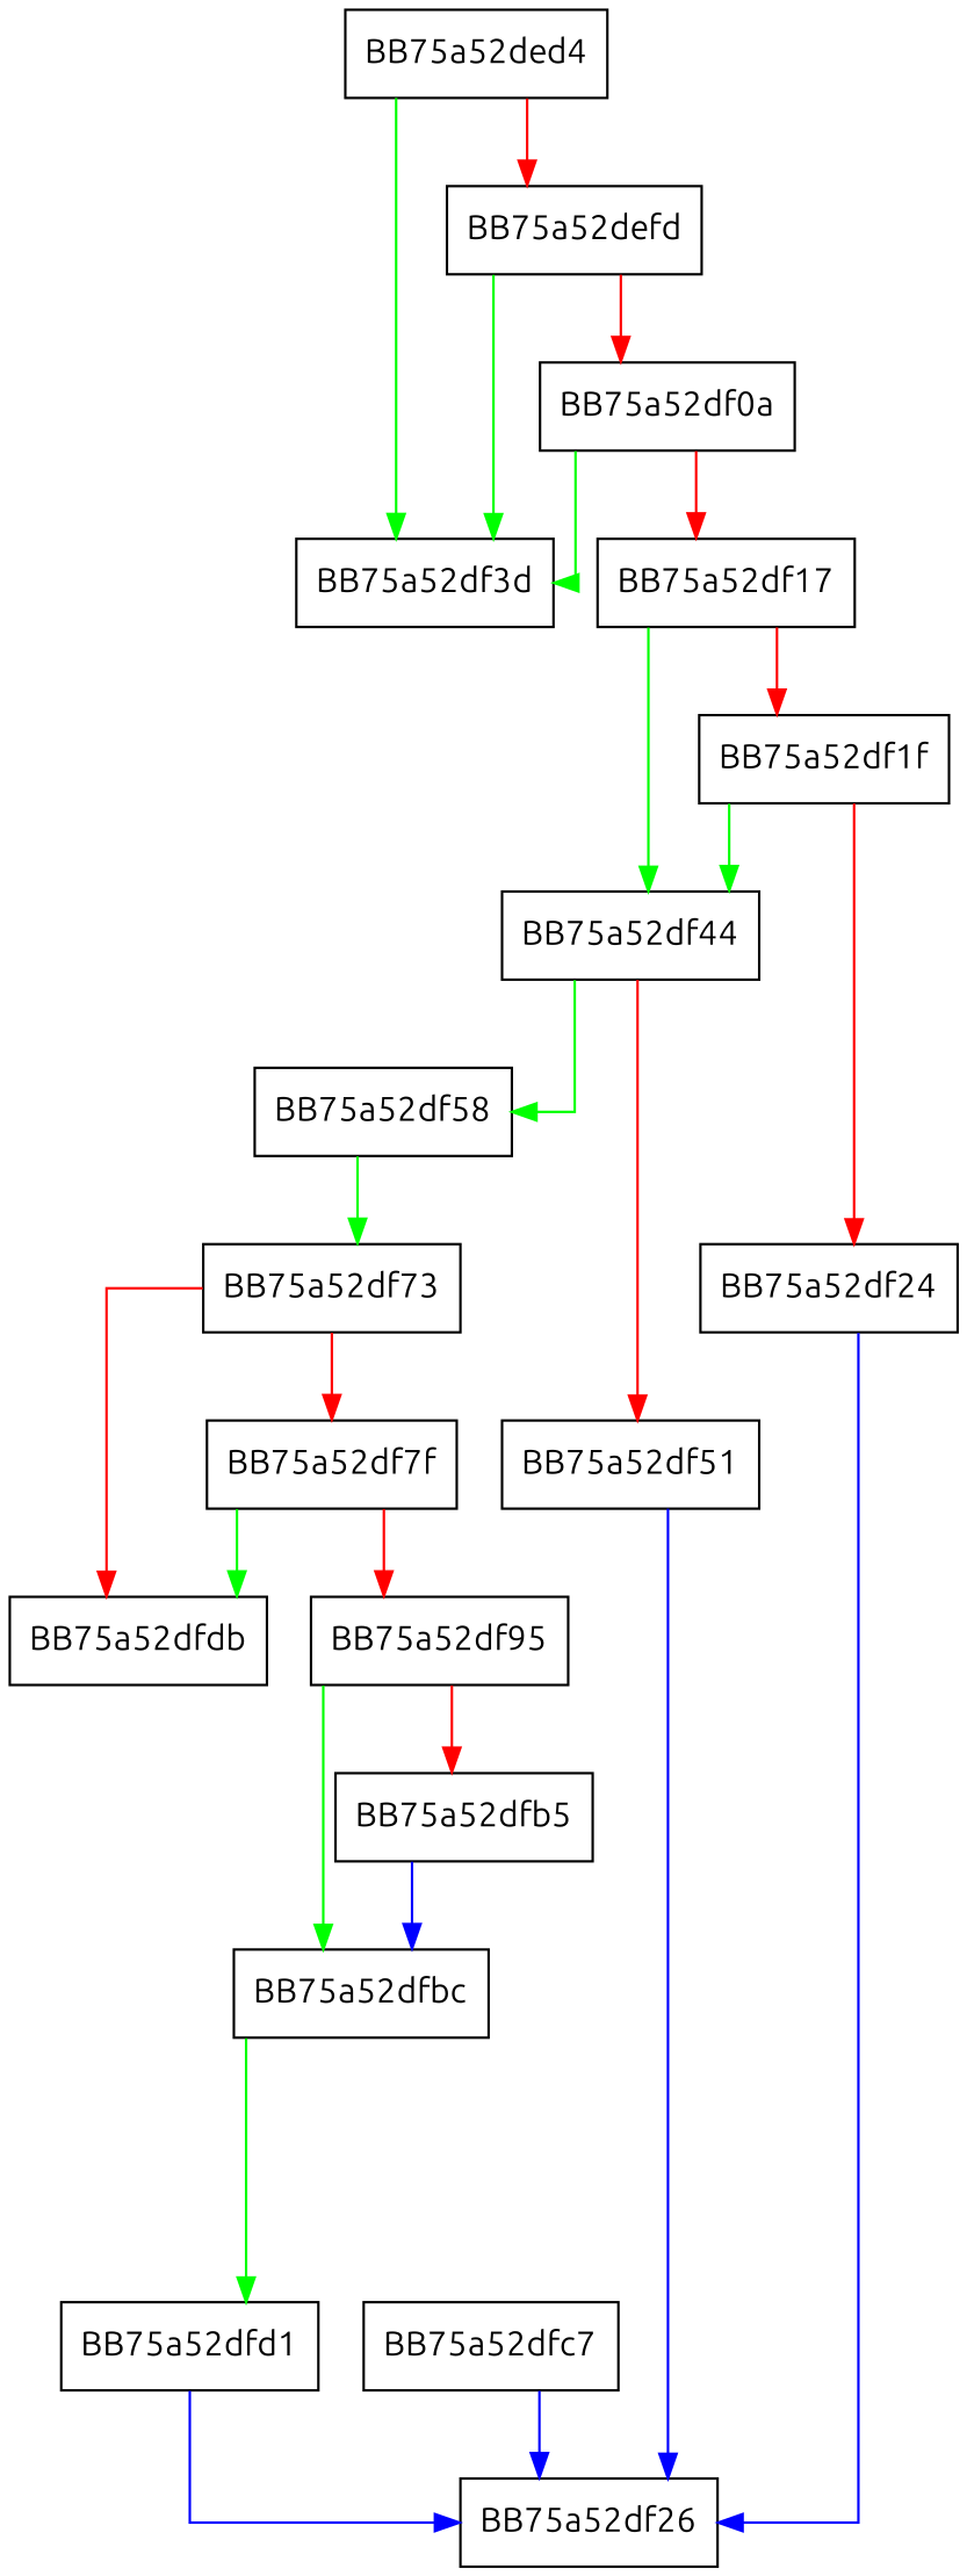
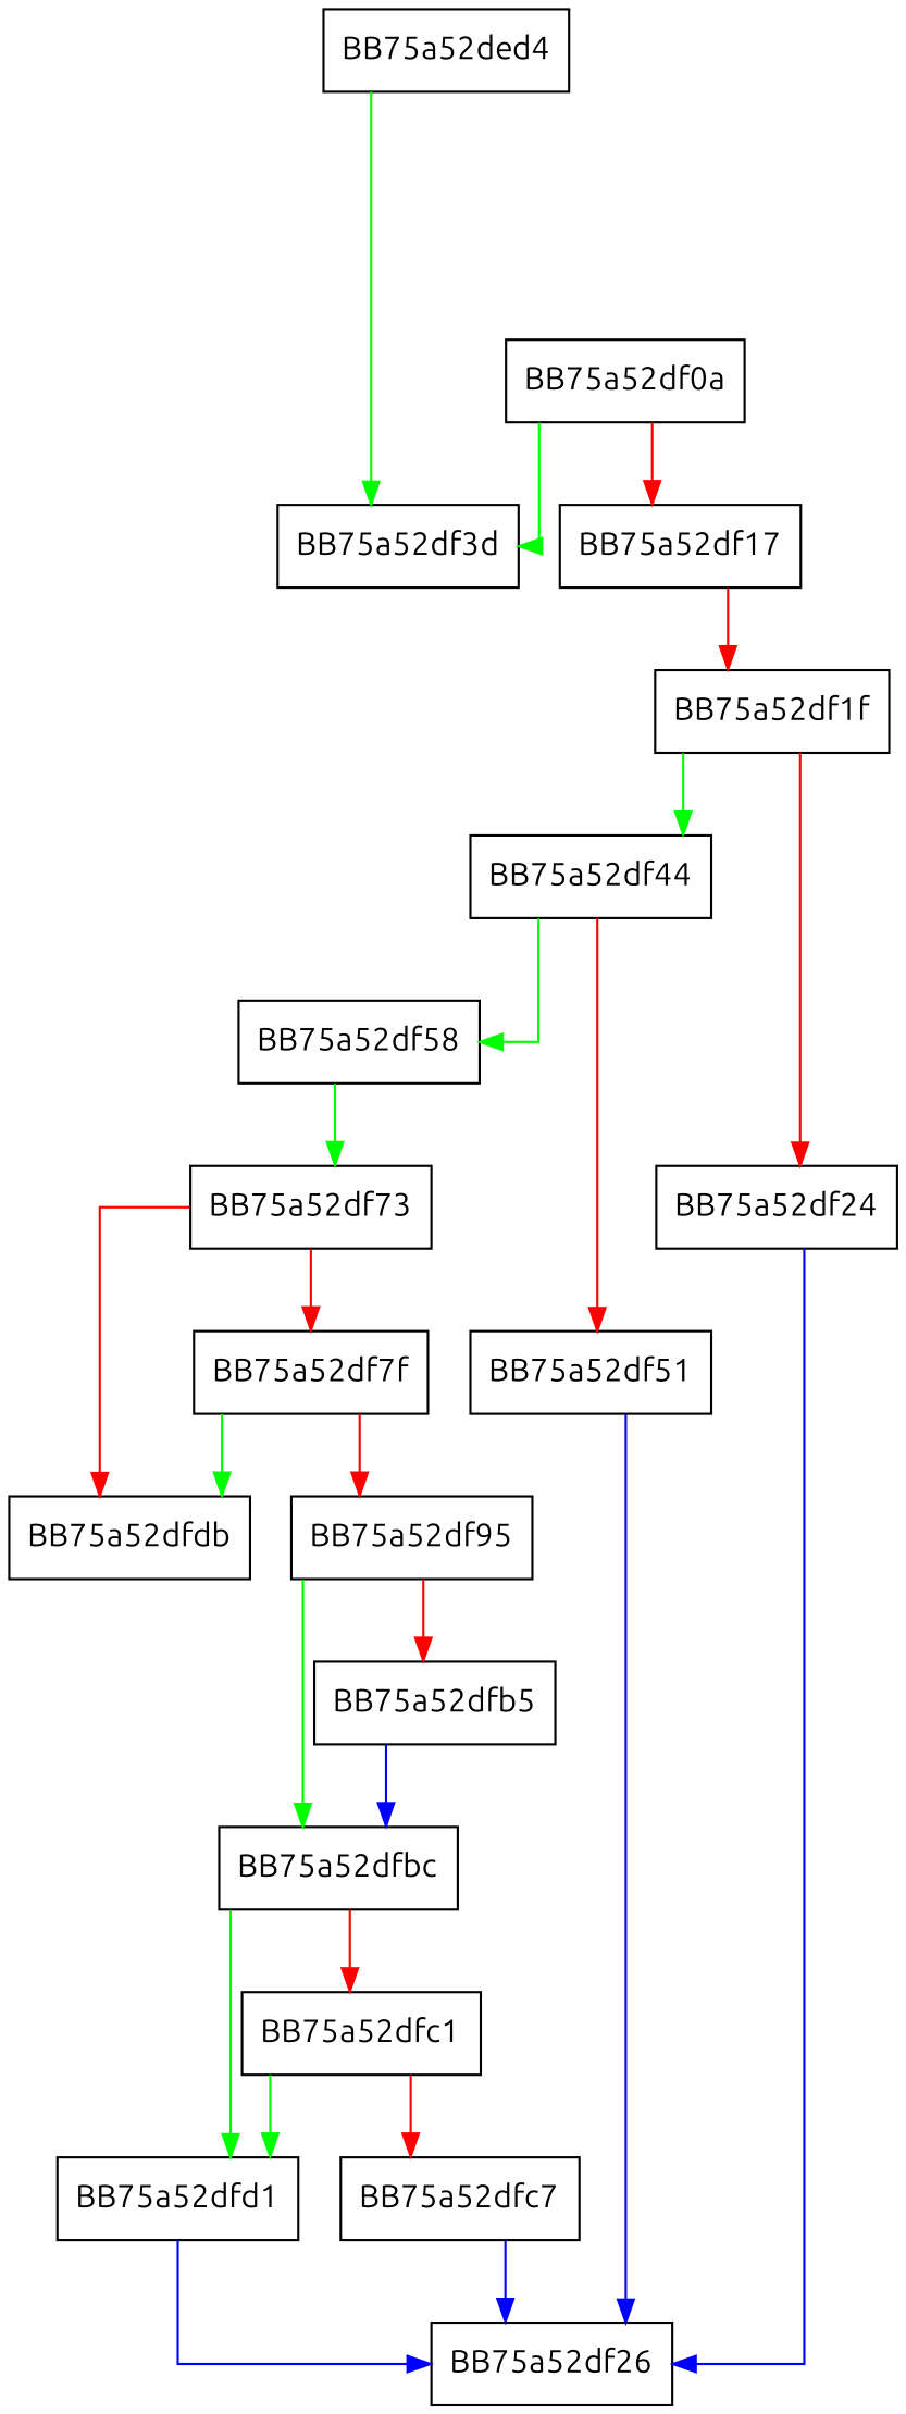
  digraph {
    fontname=Ubuntu
    splines=ortho
    node [fontname=Ubuntu shape=box]
    edge [color=red fontname=Ubuntu]
    BB75a52ded4
    BB75a52df3d
-   BB75a52defd
    BB75a52df0a
    BB75a52df17
    BB75a52df44
    BB75a52df1f
    BB75a52df58
    BB75a52df51
    BB75a52df24
    BB75a52df73
    BB75a52df26
    BB75a52dfdb
    BB75a52df7f
    BB75a52df95
    BB75a52dfbc
    BB75a52dfb5
    BB75a52dfd1
+   BB75a52dfc1
    BB75a52dfc7
    BB75a52ded4 -> BB75a52df3d [color=green]
-   BB75a52ded4 -> BB75a52defd
-   BB75a52defd -> BB75a52df3d [color=green]
-   BB75a52defd -> BB75a52df0a
    BB75a52df0a -> BB75a52df3d [color=green]
    BB75a52df0a -> BB75a52df17
-   BB75a52df17 -> BB75a52df44 [color=green]
    BB75a52df17 -> BB75a52df1f
    BB75a52df44 -> BB75a52df58 [color=green]
    BB75a52df44 -> BB75a52df51
    BB75a52df1f -> BB75a52df44 [color=green]
    BB75a52df1f -> BB75a52df24
    BB75a52df58 -> BB75a52df73 [color=green]
    BB75a52df51 -> BB75a52df26 [color=blue]
    BB75a52df24 -> BB75a52df26 [color=blue]
    BB75a52df73 -> BB75a52dfdb
    BB75a52df73 -> BB75a52df7f
    BB75a52df7f -> BB75a52dfdb [color=green]
    BB75a52df7f -> BB75a52df95
    BB75a52df95 -> BB75a52dfbc [color=green]
    BB75a52df95 -> BB75a52dfb5
    BB75a52dfbc -> BB75a52dfd1 [color=green]
+   BB75a52dfbc -> BB75a52dfc1
    BB75a52dfb5 -> BB75a52dfbc [color=blue]
    BB75a52dfd1 -> BB75a52df26 [color=blue]
+   BB75a52dfc1 -> BB75a52dfd1 [color=green]
+   BB75a52dfc1 -> BB75a52dfc7
    BB75a52dfc7 -> BB75a52df26 [color=blue]
  }
